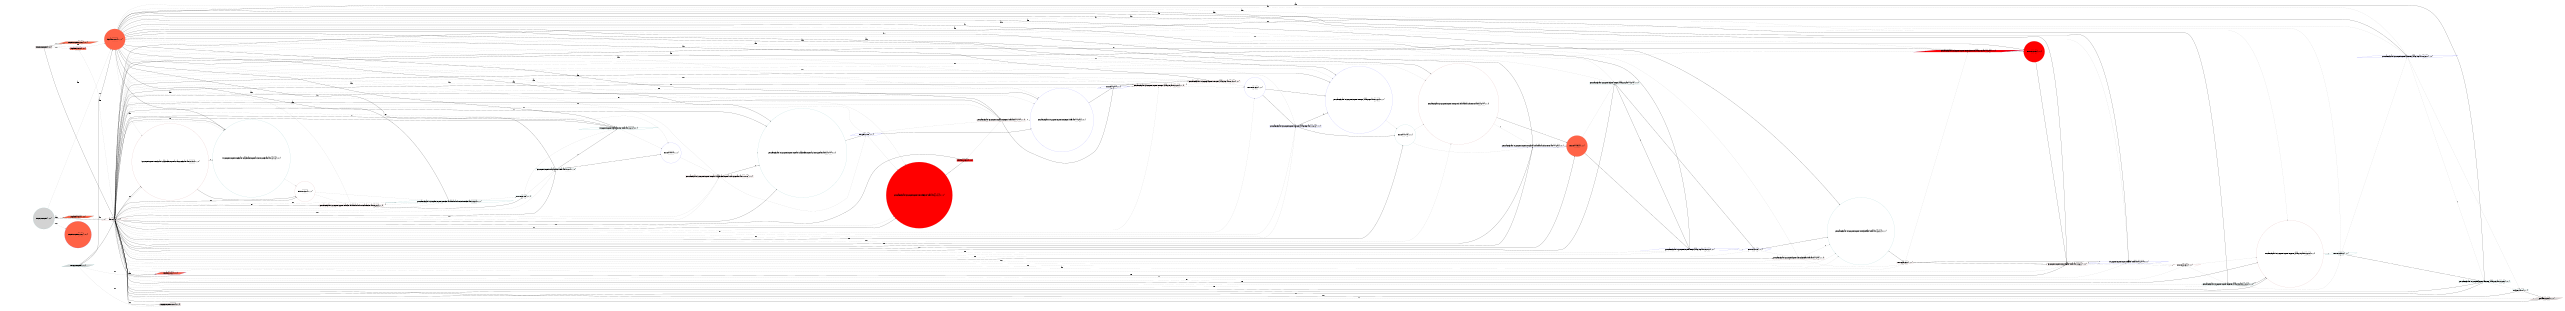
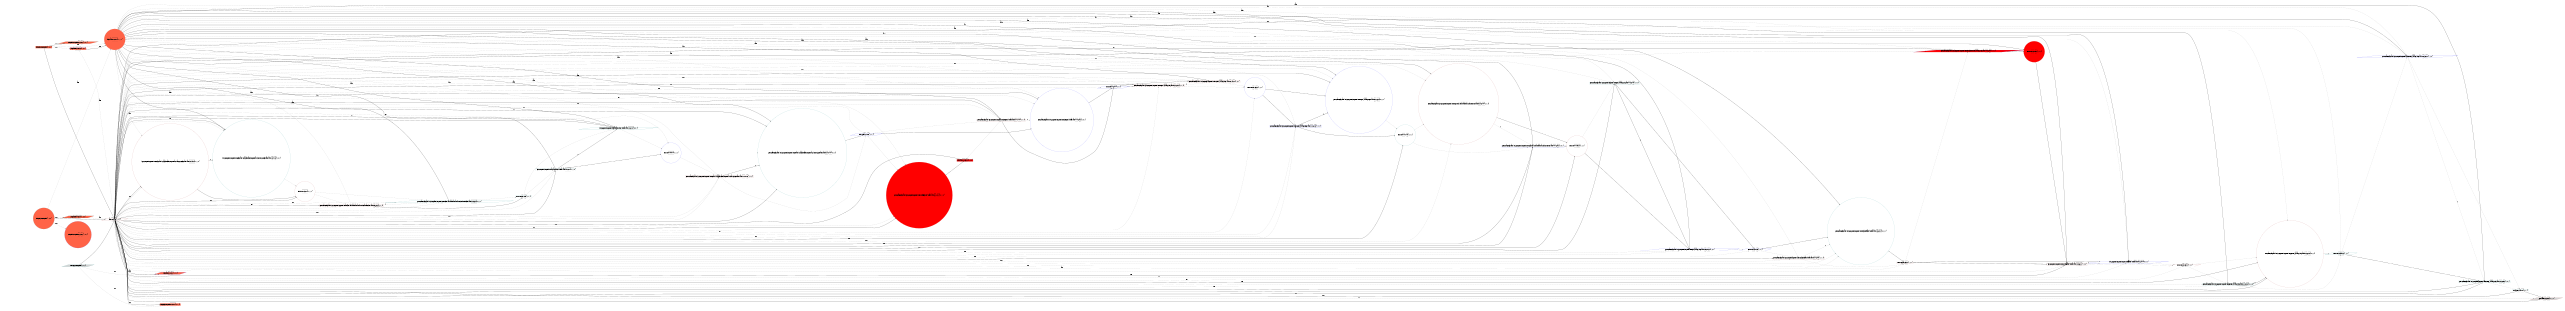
  digraph {
    rankdir=LR
    node [color=brown fillcolor=white shape=note style=filled]
    edge [style=dashed]
    n1 [color=teal label="return true@@@27@@@['1', '1', '1']" shape=parallelogram]
    n2 [color=blue label="getOrCreateConfiguration((IAM2Component)component).setSecretKey((java.lang.String)value)@@@32@@@['1', '1', '0']" shape=parallelogram]
    n3 [color=teal label="getOrCreateConfiguration((KMS2Component)component).setSecretKey((java.lang.String)value)@@@28@@@['0', '0', '1']"]
    n4 [color=teal label="return true@@@29@@@['1', '1', '1']"]
-   n5 [color=teal fillcolor=lightgray label="setPropertyOnComponent['1', '0', '0']" shape=circle]
+   n5 [color=teal fillcolor=tomato label="setPropertyOnComponent['1', '0', '0']" shape=circle]
    n6 [color=teal fillcolor=tomato label="String name@@@2@@@['1', '0', '0']" shape=parallelogram]
    n7 [fillcolor=tomato label="Object value@@@2@@@['1', '1', '1']" shape=circle]
    n8 [label="name@@@3@@@['1', '1', '1']" shape=parallelogram]
    n9 [color=blue fillcolor=tomato label="Component component@@@2@@@['1', '0', '0']" shape=circle]
    n10 [color=teal label="((IAM2Component)component).setLazyStartProducer((boolean)value)@@@8@@@['1', '1', '0']"]
    n11 [color=teal label="((KMS2Component)component).setLazyStartProducer((boolean)value)@@@8@@@['0', '0', '1']" shape=parallelogram]
    n12 [color=blue label="getOrCreateConfiguration((KMS2Component)component).setProxyProtocol((software.amazon.awssdk.core.Protocol)value)@@@18@@@['0', '0', '1']"]
    n13 [label="((IAM2Component)component).setAutowiredEnabled((boolean)value)@@@28@@@['1', '1', '0']"]
    n14 [color=blue label="((KMS2Component)component).setAutowiredEnabled((boolean)value)@@@24@@@['0', '0', '1']" shape=parallelogram]
    n15 [color=teal label="getOrCreateConfiguration((KMS2Component)component).setOperation((org.apache.camel.component.aws2.kms.KMS2Operations)value)@@@10@@@['0', '0', '1']" shape=circle]
    n16 [color=blue label="getOrCreateConfiguration((KMS2Component)component).setRegion((java.lang.String)value)@@@20@@@['0', '0', '1']" shape=parallelogram]
    n17 [color=teal label="getOrCreateConfiguration((IAM2Component)component).setRegion((java.lang.String)value)@@@22@@@['1', '1', '0']"]
    n18 [fillcolor=red label="getOrCreateConfiguration((IAM2Component)component).setOverrideEndpoint((boolean)value)@@@12@@@['0', '1', '0']" shape=circle]
    n19 [color=blue label="getOrCreateConfiguration((IAM2Component)component).setProxyPort((java.lang.Integer)value)@@@18@@@['1', '1', '0']"]
    n20 [color=blue label="getOrCreateConfiguration((KMS2Component)component).setProxyPort((java.lang.Integer)value)@@@16@@@['0', '0', '1']" shape=circle]
    n21 [label="getOrCreateConfiguration((IAM2Component)component).setOperation((org.apache.camel.component.aws2.iam.IAM2Operations)value)@@@10@@@['1', '1', '0']"]
    n22 [color=teal label="getOrCreateConfiguration((KMS2Component)component).setKmsClient((software.amazon.awssdk.services.kms.KmsClient)value)@@@6@@@['0', '0', '1']" shape=parallelogram]
    n23 [label="getOrCreateConfiguration((IAM2Component)component).setIamClient((software.amazon.awssdk.services.iam.IamClient)value)@@@6@@@['1', '1', '0']"]
    n24 [color=blue label="getOrCreateConfiguration((KMS2Component)component).setPojoRequest((boolean)value)@@@12@@@['0', '0', '1']" shape=circle]
    n25 [label="getOrCreateConfiguration((IAM2Component)component).setPojoRequest((boolean)value)@@@14@@@['1', '1', '0']"]
    n26 [color=teal label="getOrCreateConfiguration((IAM2Component)component).setAccessKey((java.lang.String)value)@@@30@@@['1', '1', '0']"]
    n27 [label="getOrCreateConfiguration((KMS2Component)component).setAccessKey((java.lang.String)value)@@@26@@@['0', '0', '1']" shape=circle]
    n28 [color=blue fillcolor=red label="getOrCreateConfiguration((IAM2Component)component).setUriEndpointOverride((java.lang.String)value)@@@26@@@['0', '1', '0']" shape=parallelogram]
    n29 [label="getOrCreateConfiguration((KMS2Component)component).setProxyHost((java.lang.String)value)@@@14@@@['0', '0', '1']"]
    n30 [label="getOrCreateConfiguration((IAM2Component)component).setProxyProtocol((software.amazon.awssdk.core.Protocol)value)@@@20@@@['1', '1', '0']" shape=circle]
    n31 [label="getOrCreateConfiguration((IAM2Component)component).setTrustAllCertificates((boolean)value)@@@24@@@['1', '1', '0']"]
    n32 [label="((IAM2Component)component).setConfiguration((org.apache.camel.component.aws2.iam.IAM2Configuration)value)@@@4@@@['1', '1', '0']" shape=circle]
    n33 [label="getOrCreateConfiguration((IAM2Component)component).setProxyHost((java.lang.String)value)@@@16@@@['1', '1', '0']"]
    n34 [color=teal label="((KMS2Component)component).setConfiguration((org.apache.camel.component.aws2.kms.KMS2Configuration)value)@@@4@@@['0', '0', '1']" shape=circle]
    n35 [color=teal label="getOrCreateConfiguration((KMS2Component)component).setTrustAllCertificates((boolean)value)@@@22@@@['0', '0', '1']" shape=circle]
-   n36 [fillcolor=tomato label="return true@@@19@@@['1', '1', '1']" shape=circle]
+   n36 [label="return true@@@19@@@['1', '1', '1']" shape=circle]
    n37 [label="return true@@@25@@@['1', '1', '1']" shape=parallelogram]
-   n38 [fillcolor=lightgray label="Component component@@@2@@@['0', '1', '0']"]
+   n38 [fillcolor=tomato label="Component component@@@2@@@['0', '1', '0']"]
    n39 [fillcolor=red label="return true@@@27@@@['0', '1', '0']" shape=circle]
    n40 [color=blue label="return true@@@11@@@['1', '1', '1']" shape=parallelogram]
    n41 [color=blue label="return true@@@21@@@['1', '1', '1']" shape=parallelogram]
    n42 [color=teal fillcolor=red label="return true@@@13@@@['0', '1', '0']"]
    n43 [color=teal label="return true@@@17@@@['1', '1', '1']" shape=circle]
    n44 [color=blue label="return true@@@9@@@['1', '1', '1']" shape=circle]
    n45 [color=blue label="return true@@@15@@@['1', '1', '1']" shape=circle]
    n46 [color=blue label="return true@@@13@@@['1', '1', '1']" shape=parallelogram]
    n47 [fillcolor=lightgray label="return false@@@30@@@['1', '1', '1']" shape=parallelogram]
    n48 [label="return true@@@23@@@['1', '1', '1']"]
    n49 [label="return true@@@5@@@['1', '1', '1']" shape=circle]
    n50 [color=teal label="return true@@@7@@@['1', '1', '1']"]
    n51 [color=teal fillcolor=lightgray label="setPropertyOnComponent['0', '1', '0']" shape=parallelogram]
    n52 [color=blue fillcolor=tomato label="String name@@@2@@@['0', '1', '0']" shape=parallelogram]
-   n53 [fillcolor=lightgray label="setPropertyOnComponent['0', '0', '1']"]
+   n53 [fillcolor=tomato label="setPropertyOnComponent['0', '0', '1']"]
    n54 [color=teal fillcolor=tomato label="Component component@@@2@@@['0', '0', '1']" shape=parallelogram]
    n55 [color=blue fillcolor=tomato label="String name@@@2@@@['0', '0', '1']"]
    n1 -> n2
    n1 -> n3 [style=bold]
    n2 -> n3 [label=0]
    n2 -> n4
    n3 -> n4
    n4 -> n47 [style=bold]
-   n5 -> n6 [label=name]
+   n5 -> n6 [label=true]
    n5 -> n7 [label=value]
    n5 -> n8 [style=bold]
    n5 -> n9 [label=true]
    n6 -> n8 [label=value]
    n7 -> n2 [label=value]
    n7 -> n3 [label=value style=bold]
    n7 -> n10 [label=value style=bold]
    n7 -> n11 [label=value style=bold]
    n7 -> n12 [label=value style=bold]
    n7 -> n13 [label=value style=bold]
    n7 -> n14 [label=value style=bold]
    n7 -> n15 [label=value style=bold]
    n7 -> n16 [label=value style=bold]
    n7 -> n17 [label=value]
    n7 -> n18 [label=value]
    n7 -> n19 [label=value]
    n7 -> n20 [label=value style=bold]
    n7 -> n21 [label=value]
    n7 -> n22 [label=value style=bold]
    n7 -> n23 [label=value]
    n7 -> n24 [label=value]
    n7 -> n25 [label=value style=bold]
    n7 -> n26 [label=value style=bold]
    n7 -> n27 [label=value]
    n7 -> n28 [label=value]
    n7 -> n29 [label=value style=bold]
    n7 -> n30 [label=value style=bold]
    n7 -> n31 [label=value]
    n7 -> n32 [label=value]
    n7 -> n33 [label=value]
    n7 -> n34 [label=value style=bold]
    n7 -> n35 [label=value style=bold]
    n8 -> n1 [label=true]
    n8 -> n2
    n8 -> n2 [label=true style=bold]
    n8 -> n3 [label=true style=bold]
    n8 -> n3 [style=bold]
    n8 -> n4 [label=true style=bold]
    n8 -> n10 [style=bold]
    n8 -> n10 [label=true]
    n8 -> n11 [style=bold]
    n8 -> n11 [label=true style=bold]
    n8 -> n12 [label=true style=bold]
    n8 -> n12 [style=bold]
    n8 -> n13
    n8 -> n13 [label=true style=bold]
    n8 -> n14 [label=true]
    n8 -> n14
    n8 -> n15 [label=true style=bold]
    n8 -> n15 [style=bold]
    n8 -> n16 [label=true]
    n8 -> n16
    n8 -> n17 [label=true]
    n8 -> n17 [style=bold]
    n8 -> n18
    n8 -> n18 [label=true style=bold]
    n8 -> n19 [label=true]
    n8 -> n19
    n8 -> n20 [style=bold]
    n8 -> n20 [label=true]
    n8 -> n21
    n8 -> n21 [label=true]
    n8 -> n22 [label=true]
    n8 -> n22
    n8 -> n23
    n8 -> n23 [label=true style=bold]
    n8 -> n24 [style=bold]
    n8 -> n24 [label=true]
    n8 -> n25 [style=bold]
    n8 -> n25 [label=true]
    n8 -> n26
    n8 -> n26 [label=true]
    n8 -> n27 [label=true style=bold]
    n8 -> n27 [style=bold]
    n8 -> n28 [style=bold]
    n8 -> n28 [label=true]
    n8 -> n29
    n8 -> n29 [label=true]
    n8 -> n30
    n8 -> n30 [label=true]
    n8 -> n31 [label=true]
    n8 -> n31 [style=bold]
    n8 -> n32
    n8 -> n32 [label=true style=bold]
    n8 -> n33
    n8 -> n33 [label=true style=bold]
    n8 -> n34
    n8 -> n34 [label=true style=bold]
    n8 -> n35 [label=true]
    n8 -> n35
    n8 -> n36 [label=true style=bold]
    n8 -> n37 [label=true]
    n8 -> n38 [label=true style=bold]
    n8 -> n39 [label=true style=bold]
    n8 -> n40 [label=true]
    n8 -> n41 [label=true]
    n8 -> n42 [label=true style=bold]
    n8 -> n43 [label=true style=bold]
    n8 -> n44 [label=true]
    n8 -> n45 [label=true]
    n8 -> n46 [label=true]
    n8 -> n47 [style=bold]
    n8 -> n47 [label=true]
    n8 -> n48 [label=name]
    n8 -> n49 [label=true style=bold]
    n10 -> n11 [label=0 style=bold]
    n10 -> n44 [style=bold]
    n11 -> n44
    n12 -> n36 [style=bold]
    n13 -> n14 [label=0]
    n13 -> n37
    n14 -> n37
    n15 -> n40 [style=bold]
    n16 -> n41
    n17 -> n16 [label=0 style=bold]
    n17 -> n41 [style=bold]
    n18 -> n42 [style=bold]
    n19 -> n20 [label=0 style=bold]
    n19 -> n43 [style=bold]
    n20 -> n43
    n21 -> n15 [label=0 style=bold]
    n21 -> n40
    n22 -> n50
    n23 -> n22 [label=0]
    n23 -> n50 [style=bold]
    n24 -> n46 [style=bold]
    n25 -> n24 [label=0]
    n25 -> n46 [style=bold]
    n26 -> n1
    n26 -> n27 [label=0 style=bold]
    n27 -> n1 [style=bold]
    n28 -> n39 [style=bold]
    n29 -> n45
    n30 -> n12 [label=0]
    n30 -> n36 [style=bold]
    n31 -> n35 [label=0]
    n31 -> n48
    n32 -> n34 [label=0 style=bold]
    n32 -> n49 [style=bold]
    n33 -> n29 [label=0]
    n33 -> n45
    n34 -> n49
    n35 -> n48 [style=bold]
    n36 -> n16 [style=bold]
    n36 -> n17
    n37 -> n26
    n37 -> n27
    n39 -> n13 [style=bold]
    n40 -> n18
    n40 -> n24 [style=bold]
    n40 -> n25
    n41 -> n31
    n41 -> n35 [style=bold]
    n42 -> n25
    n43 -> n12
    n43 -> n30
    n44 -> n15
    n44 -> n21
    n45 -> n19 [style=bold]
    n45 -> n20 [style=bold]
    n46 -> n29 [style=bold]
    n46 -> n33 [style=bold]
    n48 -> n13 [style=bold]
    n48 -> n14 [style=bold]
    n48 -> n28
    n49 -> n22
    n49 -> n23
    n50 -> n10
    n50 -> n11
-   n51 -> n7 [label=true style=bold]
+   n55 -> n7 [label=true style=bold]
    n51 -> n8 [style=bold]
    n51 -> n38 [label=true]
    n51 -> n52 [label=true]
-   n52 -> n8 [label=name style=bold]
+   n8 -> n52 [label=name style=bold]
    n53 -> n7 [label=true]
    n53 -> n8 [style=bold]
    n53 -> n54 [label=true style=bold]
    n53 -> n55 [label=true]
    n55 -> n8 [label=value]
  }
